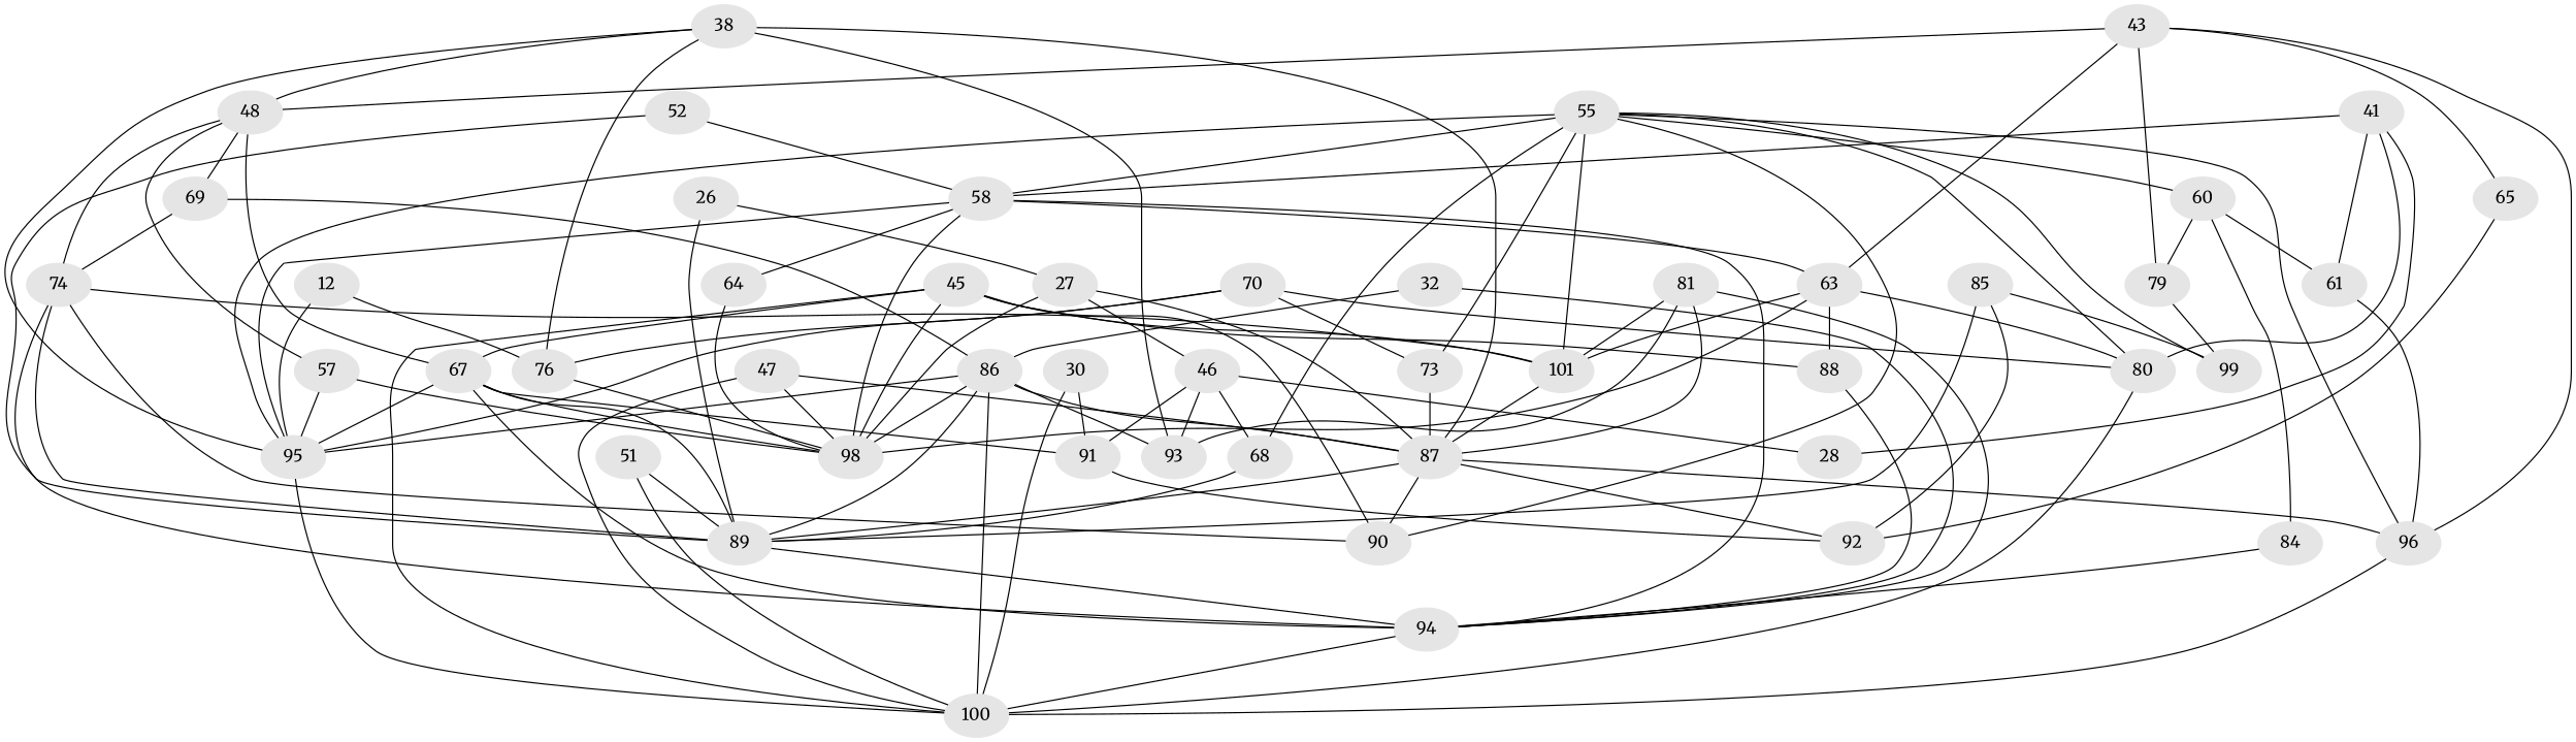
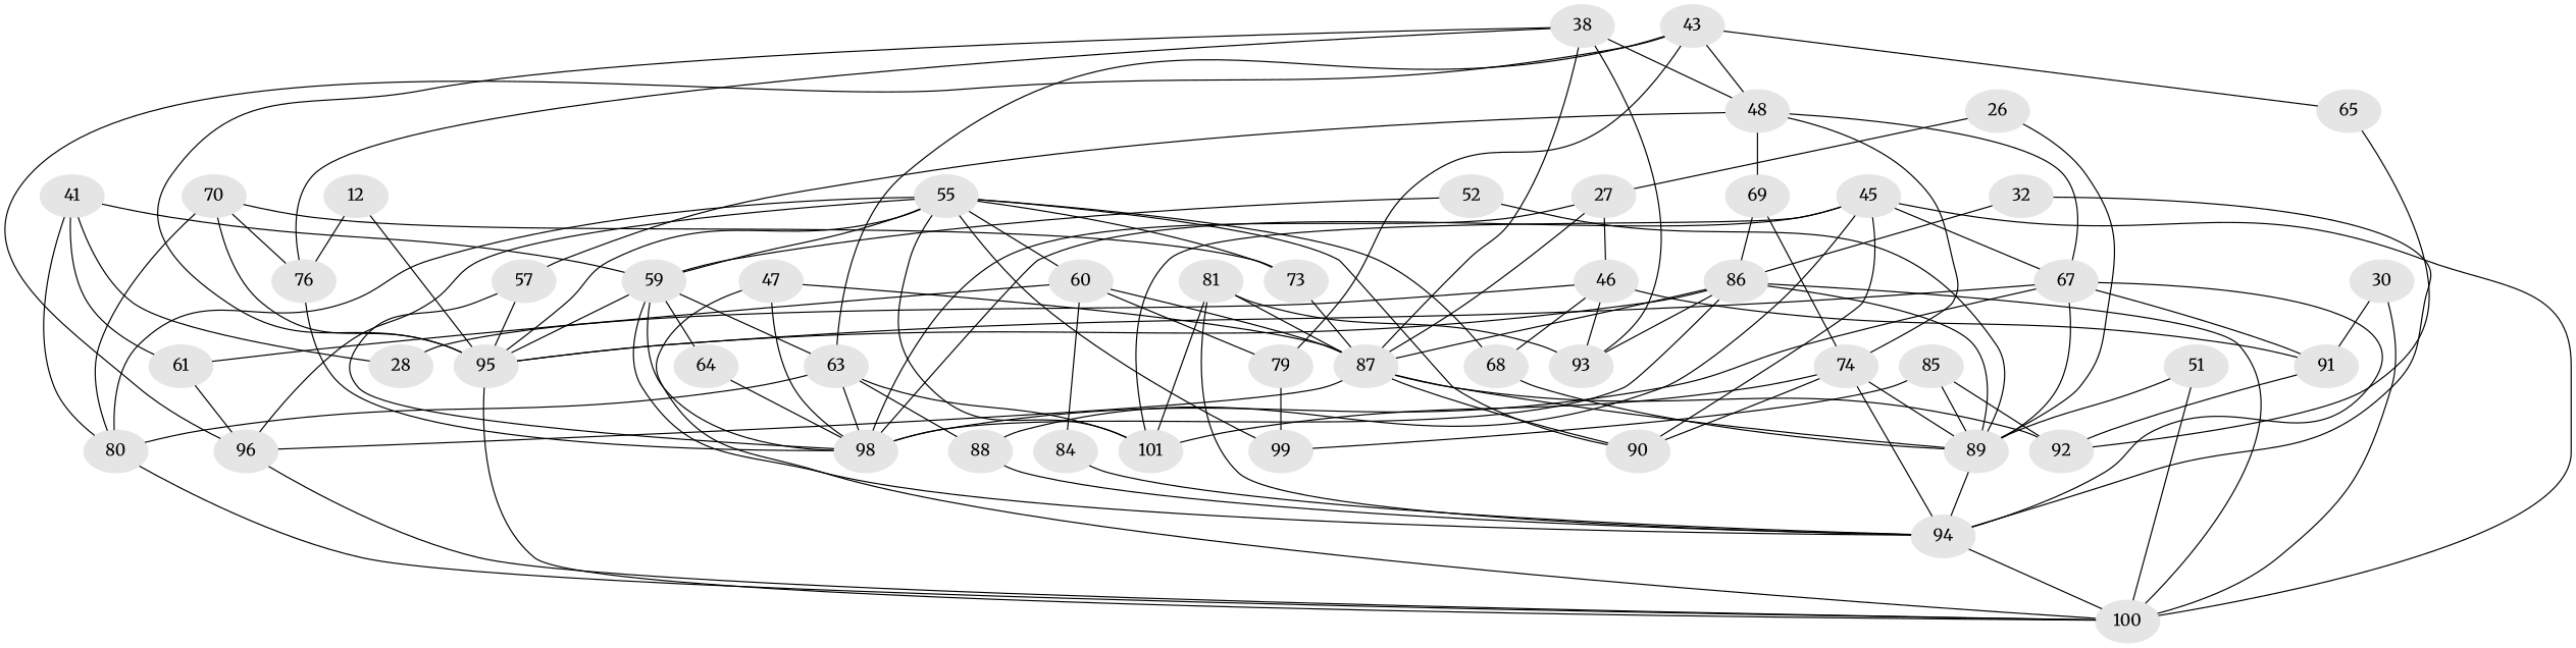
  graph {
    fontname=Merriweather
    node [color=gray90 fontname=Merriweather style=filled]
    edge [fontname=Merriweather]
    12
    76
    95 [super="+58+72"]
    98 [super="+77+97"]
    100 [super="+46+42"]
    26
    27
    89 [super="+33+15+23"]
    n9 [label=46 super="+24"]
    87 [super="+8+10+66"]
    94 [super="+71+19+40+82"]
    91
    93 [super="+83"]
    n14 [label=28]
    68
    96 [super="+31"]
    90
    92
    30
    38 [super="+13"]
    48 [super="+1+16"]
    67 [super="+5+21"]
    57
    69
-   59 [super="+44" label=58]
+   59 [super="+44"]
    41
    61
    80 [super="+29"]
    63 [super="+6"]
    64
    43 [super="+36"]
    65
    79
    88
    101 [super="+4"]
    99
    45
    47
    86 [super="+18+22+25+49"]
    74 [super="+53"]
    51
    52
    55 [super="+54+32"]
    60
    73 [super="+34"]
    84
    n47 [label=32]
    70
    81
    85 [super="+37"]
    12 -- 76
    12 -- 95
    76 -- 98
    95 -- 100
    26 -- 27
    26 -- 89
    27 -- 98
    27 -- n9
    27 -- 87
    89 -- 94
    n9 -- 91
    n9 -- 93
    n9 -- n14
    n9 -- 68
    87 -- 89
    87 -- 96
    87 -- 90
    87 -- 92
    94 -- 100 [weight=3]
    91 -- 92
    68 -- 89
    96 -- 100
    30 -- 100
    30 -- 91
    38 -- 76
    38 -- 95
    38 -- 87
    38 -- 93 [weight=2]
    38 -- 48
    48 -- 67
    48 -- 57
    48 -- 69
    67 -- 95 [weight=2]
    67 -- 98
    67 -- 89 [weight=3]
    67 -- 94
    67 -- 91
    57 -- 95
    57 -- 98
    69 -- 86
    69 -- 74
    59 -- 95 [weight=2]
    59 -- 98 [weight=2]
    59 -- 94 [weight=2]
    59 -- 63
    59 -- 64
    41 -- n14
    41 -- 59
    41 -- 61
    41 -- 80
    61 -- 96
    80 -- 100
    63 -- 98
    63 -- 80
    63 -- 88
    63 -- 101
    64 -- 98
    43 -- 96 [weight=2]
    43 -- 48 [weight=2]
    43 -- 63
    43 -- 65
    43 -- 79
    65 -- 92
    79 -- 99
    88 -- 94
    45 -- 98
    45 -- 100
    45 -- 90
    45 -- 67 [weight=2]
    45 -- 88
    45 -- 101 [weight=2]
    47 -- 98
    47 -- 100
    47 -- 87
    86 -- 95
    86 -- 98 [weight=4]
    86 -- 100 [weight=4]
    86 -- 89 [weight=2]
    86 -- 87 [weight=2]
    86 -- 93 [weight=2]
    74 -- 89
    74 -- 94
    74 -- 90
    74 -- 48
    74 -- 101
    51 -- 100
    51 -- 89
    52 -- 89
    52 -- 59
    55 -- 95 [weight=2]
    55 -- 68
    55 -- 96
    55 -- 90
    55 -- 59 [weight=2]
    55 -- 80
    55 -- 101
    55 -- 99 [weight=2]
    55 -- 60
    55 -- 73
-   101 -- 87
+   60 -- 87
    60 -- 61
    60 -- 79
    60 -- 84
    73 -- 87 [weight=4]
    84 -- 94
    n47 -- 94
    n47 -- 86
    70 -- 76
    70 -- 95
    70 -- 80
    70 -- 73
    81 -- 87
    81 -- 94
    81 -- 93
    81 -- 101
    85 -- 89
    85 -- 92
    85 -- 99 [weight=2]
  }
